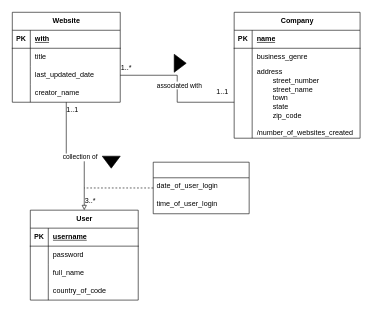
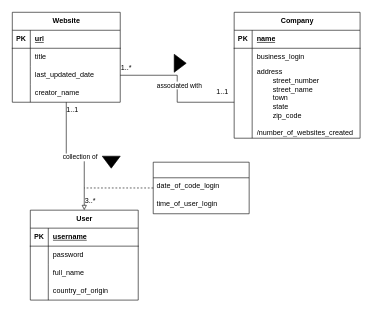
  <mxCell id="0" />
  <mxCell id="1" parent="0" />
  <mxCell id="2" style="edgeStyle=orthogonalEdgeStyle;rounded=0;orthogonalLoop=1;jettySize=auto;html=1;endArrow=block;endFill=0;" parent="1" source="4" target="29" edge="1"><mxGeometry relative="1" as="geometry" /></mxCell>
  <mxCell id="3" value="collection of" style="edgeLabel;html=1;align=center;verticalAlign=middle;resizable=0;points=[];" parent="2" vertex="1" connectable="0"><mxGeometry x="0.062" y="-1" relative="1" as="geometry"><mxPoint as="offset" /></mxGeometry></mxCell>
  <mxCell id="4" value="Website" style="shape=table;startSize=30;container=1;collapsible=1;childLayout=tableLayout;fixedRows=1;rowLines=0;fontStyle=1;align=center;resizeLast=1;html=1;" parent="1" vertex="1"><mxGeometry x="20" y="20" width="180" height="150" as="geometry" /></mxCell>
  <mxCell id="5" value="" style="shape=tableRow;horizontal=0;startSize=0;swimlaneHead=0;swimlaneBody=0;fillColor=none;collapsible=0;dropTarget=0;points=[[0,0.5],[1,0.5]];portConstraint=eastwest;top=0;left=0;right=0;bottom=1;" parent="4" vertex="1"><mxGeometry y="30" width="180" height="30" as="geometry" /></mxCell>
  <mxCell id="6" value="PK" style="shape=partialRectangle;connectable=0;fillColor=none;top=0;left=0;bottom=0;right=0;fontStyle=1;overflow=hidden;whiteSpace=wrap;html=1;" parent="5" vertex="1"><mxGeometry width="30" height="30" as="geometry"><mxRectangle width="30" height="30" as="alternateBounds" /></mxGeometry></mxCell>
- <mxCell id="7" value="with" style="shape=partialRectangle;connectable=0;fillColor=none;top=0;left=0;bottom=0;right=0;align=left;spacingLeft=6;fontStyle=5;overflow=hidden;whiteSpace=wrap;html=1;" parent="5" vertex="1"><mxGeometry x="30" width="150" height="30" as="geometry"><mxRectangle width="150" height="30" as="alternateBounds" /></mxGeometry></mxCell>
+ <mxCell id="7" value="url" style="shape=partialRectangle;connectable=0;fillColor=none;top=0;left=0;bottom=0;right=0;align=left;spacingLeft=6;fontStyle=5;overflow=hidden;whiteSpace=wrap;html=1;" parent="5" vertex="1"><mxGeometry x="30" width="150" height="30" as="geometry"><mxRectangle width="150" height="30" as="alternateBounds" /></mxGeometry></mxCell>
  <mxCell id="8" value="" style="shape=tableRow;horizontal=0;startSize=0;swimlaneHead=0;swimlaneBody=0;fillColor=none;collapsible=0;dropTarget=0;points=[[0,0.5],[1,0.5]];portConstraint=eastwest;top=0;left=0;right=0;bottom=0;" parent="4" vertex="1"><mxGeometry y="60" width="180" height="30" as="geometry" /></mxCell>
  <mxCell id="9" value="" style="shape=partialRectangle;connectable=0;fillColor=none;top=0;left=0;bottom=0;right=0;editable=1;overflow=hidden;whiteSpace=wrap;html=1;" parent="8" vertex="1"><mxGeometry width="30" height="30" as="geometry"><mxRectangle width="30" height="30" as="alternateBounds" /></mxGeometry></mxCell>
  <mxCell id="10" value="title" style="shape=partialRectangle;connectable=0;fillColor=none;top=0;left=0;bottom=0;right=0;align=left;spacingLeft=6;overflow=hidden;whiteSpace=wrap;html=1;" parent="8" vertex="1"><mxGeometry x="30" width="150" height="30" as="geometry"><mxRectangle width="150" height="30" as="alternateBounds" /></mxGeometry></mxCell>
  <mxCell id="11" value="" style="shape=tableRow;horizontal=0;startSize=0;swimlaneHead=0;swimlaneBody=0;fillColor=none;collapsible=0;dropTarget=0;points=[[0,0.5],[1,0.5]];portConstraint=eastwest;top=0;left=0;right=0;bottom=0;" parent="4" vertex="1"><mxGeometry y="90" width="180" height="30" as="geometry" /></mxCell>
  <mxCell id="12" value="" style="shape=partialRectangle;connectable=0;fillColor=none;top=0;left=0;bottom=0;right=0;editable=1;overflow=hidden;whiteSpace=wrap;html=1;" parent="11" vertex="1"><mxGeometry width="30" height="30" as="geometry"><mxRectangle width="30" height="30" as="alternateBounds" /></mxGeometry></mxCell>
  <mxCell id="13" value="last_updated_date" style="shape=partialRectangle;connectable=0;fillColor=none;top=0;left=0;bottom=0;right=0;align=left;spacingLeft=6;overflow=hidden;whiteSpace=wrap;html=1;" parent="11" vertex="1"><mxGeometry x="30" width="150" height="30" as="geometry"><mxRectangle width="150" height="30" as="alternateBounds" /></mxGeometry></mxCell>
  <mxCell id="14" value="" style="shape=tableRow;horizontal=0;startSize=0;swimlaneHead=0;swimlaneBody=0;fillColor=none;collapsible=0;dropTarget=0;points=[[0,0.5],[1,0.5]];portConstraint=eastwest;top=0;left=0;right=0;bottom=0;" parent="4" vertex="1"><mxGeometry y="120" width="180" height="30" as="geometry" /></mxCell>
  <mxCell id="15" value="" style="shape=partialRectangle;connectable=0;fillColor=none;top=0;left=0;bottom=0;right=0;editable=1;overflow=hidden;whiteSpace=wrap;html=1;" parent="14" vertex="1"><mxGeometry width="30" height="30" as="geometry"><mxRectangle width="30" height="30" as="alternateBounds" /></mxGeometry></mxCell>
  <mxCell id="16" value="creator_name" style="shape=partialRectangle;connectable=0;fillColor=none;top=0;left=0;bottom=0;right=0;align=left;spacingLeft=6;overflow=hidden;whiteSpace=wrap;html=1;" parent="14" vertex="1"><mxGeometry x="30" width="150" height="30" as="geometry"><mxRectangle width="150" height="30" as="alternateBounds" /></mxGeometry></mxCell>
  <mxCell id="17" value="Company" style="shape=table;startSize=30;container=1;collapsible=1;childLayout=tableLayout;fixedRows=1;rowLines=0;fontStyle=1;align=center;resizeLast=1;html=1;" parent="1" vertex="1"><mxGeometry x="390" y="20" width="210" height="210" as="geometry" /></mxCell>
  <mxCell id="18" value="" style="shape=tableRow;horizontal=0;startSize=0;swimlaneHead=0;swimlaneBody=0;fillColor=none;collapsible=0;dropTarget=0;points=[[0,0.5],[1,0.5]];portConstraint=eastwest;top=0;left=0;right=0;bottom=1;" parent="17" vertex="1"><mxGeometry y="30" width="210" height="30" as="geometry" /></mxCell>
  <mxCell id="19" value="PK" style="shape=partialRectangle;connectable=0;fillColor=none;top=0;left=0;bottom=0;right=0;fontStyle=1;overflow=hidden;whiteSpace=wrap;html=1;" parent="18" vertex="1"><mxGeometry width="30" height="30" as="geometry"><mxRectangle width="30" height="30" as="alternateBounds" /></mxGeometry></mxCell>
  <mxCell id="20" value="name" style="shape=partialRectangle;connectable=0;fillColor=none;top=0;left=0;bottom=0;right=0;align=left;spacingLeft=6;fontStyle=5;overflow=hidden;whiteSpace=wrap;html=1;" parent="18" vertex="1"><mxGeometry x="30" width="180" height="30" as="geometry"><mxRectangle width="180" height="30" as="alternateBounds" /></mxGeometry></mxCell>
  <mxCell id="21" value="" style="shape=tableRow;horizontal=0;startSize=0;swimlaneHead=0;swimlaneBody=0;fillColor=none;collapsible=0;dropTarget=0;points=[[0,0.5],[1,0.5]];portConstraint=eastwest;top=0;left=0;right=0;bottom=0;" parent="17" vertex="1"><mxGeometry y="60" width="210" height="30" as="geometry" /></mxCell>
  <mxCell id="22" value="" style="shape=partialRectangle;connectable=0;fillColor=none;top=0;left=0;bottom=0;right=0;editable=1;overflow=hidden;whiteSpace=wrap;html=1;" parent="21" vertex="1"><mxGeometry width="30" height="30" as="geometry"><mxRectangle width="30" height="30" as="alternateBounds" /></mxGeometry></mxCell>
- <mxCell id="23" value="business_genre" style="shape=partialRectangle;connectable=0;fillColor=none;top=0;left=0;bottom=0;right=0;align=left;spacingLeft=6;overflow=hidden;whiteSpace=wrap;html=1;" parent="21" vertex="1"><mxGeometry x="30" width="180" height="30" as="geometry"><mxRectangle width="180" height="30" as="alternateBounds" /></mxGeometry></mxCell>
+ <mxCell id="23" value="business_login" style="shape=partialRectangle;connectable=0;fillColor=none;top=0;left=0;bottom=0;right=0;align=left;spacingLeft=6;overflow=hidden;whiteSpace=wrap;html=1;" parent="21" vertex="1"><mxGeometry x="30" width="180" height="30" as="geometry"><mxRectangle width="180" height="30" as="alternateBounds" /></mxGeometry></mxCell>
  <mxCell id="24" value="" style="shape=tableRow;horizontal=0;startSize=0;swimlaneHead=0;swimlaneBody=0;fillColor=none;collapsible=0;dropTarget=0;points=[[0,0.5],[1,0.5]];portConstraint=eastwest;top=0;left=0;right=0;bottom=0;" parent="17" vertex="1"><mxGeometry y="90" width="210" height="120" as="geometry" /></mxCell>
  <mxCell id="25" value="" style="shape=partialRectangle;connectable=0;fillColor=none;top=0;left=0;bottom=0;right=0;editable=1;overflow=hidden;whiteSpace=wrap;html=1;" parent="24" vertex="1"><mxGeometry width="30" height="120" as="geometry"><mxRectangle width="30" height="120" as="alternateBounds" /></mxGeometry></mxCell>
  <mxCell id="26" value="address&lt;div&gt;&lt;span style=&quot;white-space: pre;&quot;&gt;&#09;&lt;/span&gt;street_number&lt;br&gt;&lt;/div&gt;&lt;div&gt;&lt;span style=&quot;white-space: pre;&quot;&gt;&#09;&lt;/span&gt;street_name&lt;br&gt;&lt;/div&gt;&lt;div&gt;&lt;span style=&quot;white-space: pre;&quot;&gt;&#09;&lt;/span&gt;town&lt;br&gt;&lt;/div&gt;&lt;div&gt;&lt;span style=&quot;white-space: pre;&quot;&gt;&#09;&lt;/span&gt;state&lt;br&gt;&lt;/div&gt;&lt;div&gt;&lt;span style=&quot;white-space: pre;&quot;&gt;&#09;&lt;/span&gt;zip_code&lt;br&gt;&lt;/div&gt;&lt;div&gt;&lt;br&gt;&lt;/div&gt;&lt;div&gt;/number_of_websites_created&lt;/div&gt;" style="shape=partialRectangle;connectable=0;fillColor=none;top=0;left=0;bottom=0;right=0;align=left;spacingLeft=6;overflow=hidden;whiteSpace=wrap;html=1;" parent="24" vertex="1"><mxGeometry x="30" width="180" height="120" as="geometry"><mxRectangle width="180" height="120" as="alternateBounds" /></mxGeometry></mxCell>
  <mxCell id="27" style="edgeStyle=orthogonalEdgeStyle;rounded=0;orthogonalLoop=1;jettySize=auto;html=1;entryX=0;entryY=0.5;entryDx=0;entryDy=0;endArrow=none;endFill=0;" parent="1" source="11" target="24" edge="1"><mxGeometry relative="1" as="geometry" /></mxCell>
  <mxCell id="28" value="associated with&amp;nbsp;" style="edgeLabel;html=1;align=center;verticalAlign=middle;resizable=0;points=[];" parent="27" vertex="1" connectable="0"><mxGeometry x="-0.061" y="4" relative="1" as="geometry"><mxPoint y="1" as="offset" /></mxGeometry></mxCell>
  <mxCell id="29" value="User" style="shape=table;startSize=30;container=1;collapsible=1;childLayout=tableLayout;fixedRows=1;rowLines=0;fontStyle=1;align=center;resizeLast=1;html=1;" parent="1" vertex="1"><mxGeometry x="50" y="350" width="180" height="150" as="geometry" /></mxCell>
  <mxCell id="30" value="" style="shape=tableRow;horizontal=0;startSize=0;swimlaneHead=0;swimlaneBody=0;fillColor=none;collapsible=0;dropTarget=0;points=[[0,0.5],[1,0.5]];portConstraint=eastwest;top=0;left=0;right=0;bottom=1;" parent="29" vertex="1"><mxGeometry y="30" width="180" height="30" as="geometry" /></mxCell>
  <mxCell id="31" value="PK" style="shape=partialRectangle;connectable=0;fillColor=none;top=0;left=0;bottom=0;right=0;fontStyle=1;overflow=hidden;whiteSpace=wrap;html=1;" parent="30" vertex="1"><mxGeometry width="30" height="30" as="geometry"><mxRectangle width="30" height="30" as="alternateBounds" /></mxGeometry></mxCell>
  <mxCell id="32" value="username" style="shape=partialRectangle;connectable=0;fillColor=none;top=0;left=0;bottom=0;right=0;align=left;spacingLeft=6;fontStyle=5;overflow=hidden;whiteSpace=wrap;html=1;" parent="30" vertex="1"><mxGeometry x="30" width="150" height="30" as="geometry"><mxRectangle width="150" height="30" as="alternateBounds" /></mxGeometry></mxCell>
  <mxCell id="33" value="" style="shape=tableRow;horizontal=0;startSize=0;swimlaneHead=0;swimlaneBody=0;fillColor=none;collapsible=0;dropTarget=0;points=[[0,0.5],[1,0.5]];portConstraint=eastwest;top=0;left=0;right=0;bottom=0;" parent="29" vertex="1"><mxGeometry y="60" width="180" height="30" as="geometry" /></mxCell>
  <mxCell id="34" value="" style="shape=partialRectangle;connectable=0;fillColor=none;top=0;left=0;bottom=0;right=0;editable=1;overflow=hidden;whiteSpace=wrap;html=1;" parent="33" vertex="1"><mxGeometry width="30" height="30" as="geometry"><mxRectangle width="30" height="30" as="alternateBounds" /></mxGeometry></mxCell>
  <mxCell id="35" value="password" style="shape=partialRectangle;connectable=0;fillColor=none;top=0;left=0;bottom=0;right=0;align=left;spacingLeft=6;overflow=hidden;whiteSpace=wrap;html=1;" parent="33" vertex="1"><mxGeometry x="30" width="150" height="30" as="geometry"><mxRectangle width="150" height="30" as="alternateBounds" /></mxGeometry></mxCell>
  <mxCell id="36" value="" style="shape=tableRow;horizontal=0;startSize=0;swimlaneHead=0;swimlaneBody=0;fillColor=none;collapsible=0;dropTarget=0;points=[[0,0.5],[1,0.5]];portConstraint=eastwest;top=0;left=0;right=0;bottom=0;" parent="29" vertex="1"><mxGeometry y="90" width="180" height="30" as="geometry" /></mxCell>
  <mxCell id="37" value="" style="shape=partialRectangle;connectable=0;fillColor=none;top=0;left=0;bottom=0;right=0;editable=1;overflow=hidden;whiteSpace=wrap;html=1;" parent="36" vertex="1"><mxGeometry width="30" height="30" as="geometry"><mxRectangle width="30" height="30" as="alternateBounds" /></mxGeometry></mxCell>
  <mxCell id="38" value="full_name" style="shape=partialRectangle;connectable=0;fillColor=none;top=0;left=0;bottom=0;right=0;align=left;spacingLeft=6;overflow=hidden;whiteSpace=wrap;html=1;" parent="36" vertex="1"><mxGeometry x="30" width="150" height="30" as="geometry"><mxRectangle width="150" height="30" as="alternateBounds" /></mxGeometry></mxCell>
  <mxCell id="39" value="" style="shape=tableRow;horizontal=0;startSize=0;swimlaneHead=0;swimlaneBody=0;fillColor=none;collapsible=0;dropTarget=0;points=[[0,0.5],[1,0.5]];portConstraint=eastwest;top=0;left=0;right=0;bottom=0;" parent="29" vertex="1"><mxGeometry y="120" width="180" height="30" as="geometry" /></mxCell>
  <mxCell id="40" value="" style="shape=partialRectangle;connectable=0;fillColor=none;top=0;left=0;bottom=0;right=0;editable=1;overflow=hidden;whiteSpace=wrap;html=1;" parent="39" vertex="1"><mxGeometry width="30" height="30" as="geometry"><mxRectangle width="30" height="30" as="alternateBounds" /></mxGeometry></mxCell>
- <mxCell id="41" value="country_of_code" style="shape=partialRectangle;connectable=0;fillColor=none;top=0;left=0;bottom=0;right=0;align=left;spacingLeft=6;overflow=hidden;whiteSpace=wrap;html=1;" parent="39" vertex="1"><mxGeometry x="30" width="150" height="30" as="geometry"><mxRectangle width="150" height="30" as="alternateBounds" /></mxGeometry></mxCell>
+ <mxCell id="41" value="country_of_origin" style="shape=partialRectangle;connectable=0;fillColor=none;top=0;left=0;bottom=0;right=0;align=left;spacingLeft=6;overflow=hidden;whiteSpace=wrap;html=1;" parent="39" vertex="1"><mxGeometry x="30" width="150" height="30" as="geometry"><mxRectangle width="150" height="30" as="alternateBounds" /></mxGeometry></mxCell>
  <mxCell id="42" value="" style="triangle;whiteSpace=wrap;html=1;fillColor=#000000;" parent="1" vertex="1"><mxGeometry x="290" y="90" width="20" height="30" as="geometry" /></mxCell>
  <mxCell id="43" value="" style="triangle;whiteSpace=wrap;html=1;fillColor=#000000;direction=south;" parent="1" vertex="1"><mxGeometry x="170" y="260" width="30" height="20" as="geometry" /></mxCell>
  <mxCell id="44" value="1..1" style="text;html=1;align=center;verticalAlign=middle;resizable=0;points=[];autosize=1;strokeColor=none;fillColor=none;" parent="1" vertex="1"><mxGeometry x="350" y="138" width="40" height="30" as="geometry" /></mxCell>
  <mxCell id="45" value="1..*" style="text;html=1;align=center;verticalAlign=middle;resizable=0;points=[];autosize=1;strokeColor=none;fillColor=none;" parent="1" vertex="1"><mxGeometry x="190" y="98" width="40" height="30" as="geometry" /></mxCell>
  <mxCell id="46" value="3..*" style="text;html=1;align=center;verticalAlign=middle;resizable=0;points=[];autosize=1;strokeColor=none;fillColor=none;" parent="1" vertex="1"><mxGeometry x="130" y="320" width="40" height="30" as="geometry" /></mxCell>
  <mxCell id="47" value="1..1" style="text;html=1;align=center;verticalAlign=middle;resizable=0;points=[];autosize=1;strokeColor=none;fillColor=none;" parent="1" vertex="1"><mxGeometry x="100" y="168" width="40" height="30" as="geometry" /></mxCell>
  <mxCell id="48" style="edgeStyle=orthogonalEdgeStyle;rounded=0;orthogonalLoop=1;jettySize=auto;html=1;endArrow=none;endFill=0;dashed=1;" parent="1" source="49" edge="1"><mxGeometry relative="1" as="geometry"><mxPoint x="140" y="313" as="targetPoint" /></mxGeometry></mxCell>
  <mxCell id="49" value="" style="swimlane;fontStyle=0;childLayout=stackLayout;horizontal=1;startSize=26;horizontalStack=0;resizeParent=1;resizeParentMax=0;resizeLast=0;collapsible=1;marginBottom=0;align=center;fontSize=14;" parent="1" vertex="1"><mxGeometry x="255" y="270" width="160" height="86" as="geometry" /></mxCell>
- <mxCell id="50" value="date_of_user_login" style="text;strokeColor=none;fillColor=none;spacingLeft=4;spacingRight=4;overflow=hidden;rotatable=0;points=[[0,0.5],[1,0.5]];portConstraint=eastwest;fontSize=12;whiteSpace=wrap;html=1;" parent="49" vertex="1"><mxGeometry y="26" width="160" height="30" as="geometry" /></mxCell>
+ <mxCell id="50" value="date_of_code_login" style="text;strokeColor=none;fillColor=none;spacingLeft=4;spacingRight=4;overflow=hidden;rotatable=0;points=[[0,0.5],[1,0.5]];portConstraint=eastwest;fontSize=12;whiteSpace=wrap;html=1;" parent="49" vertex="1"><mxGeometry y="26" width="160" height="30" as="geometry" /></mxCell>
  <mxCell id="51" value="time_of_user_login" style="text;strokeColor=none;fillColor=none;spacingLeft=4;spacingRight=4;overflow=hidden;rotatable=0;points=[[0,0.5],[1,0.5]];portConstraint=eastwest;fontSize=12;whiteSpace=wrap;html=1;" parent="49" vertex="1"><mxGeometry y="56" width="160" height="30" as="geometry" /></mxCell>
